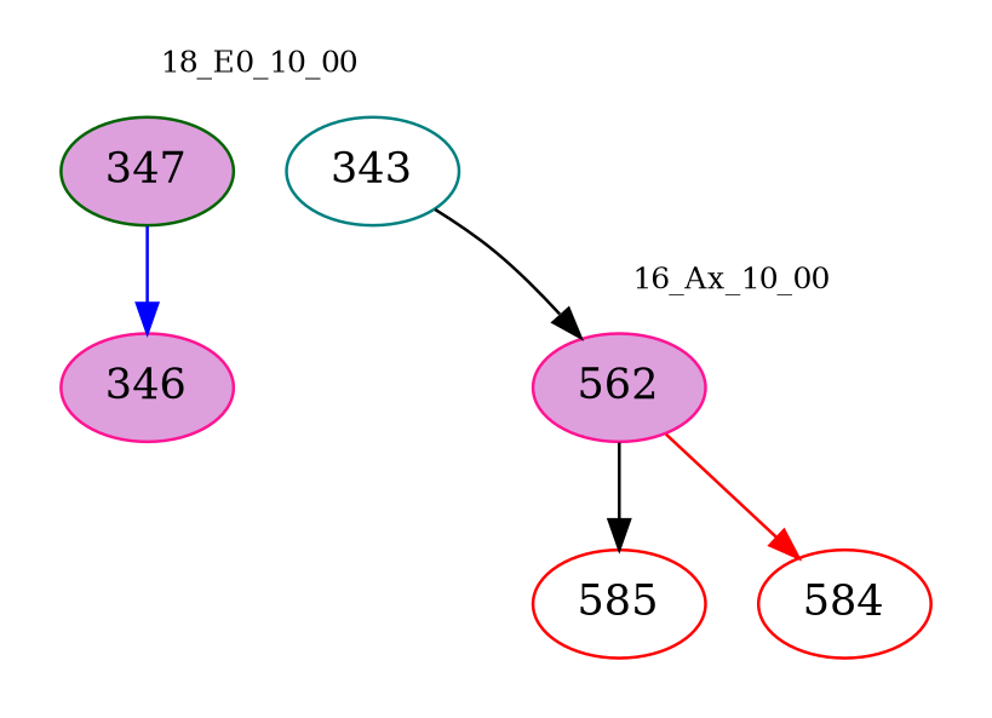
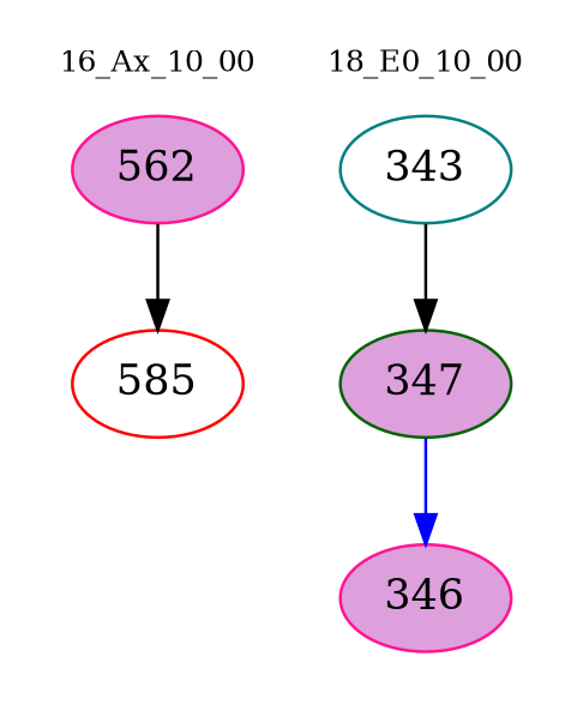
  digraph {
    node [color=deeppink fillcolor=plum style=filled]
    edge [color=black]
    n1 [label=562]
    n2 [color=red fillcolor=white label=585]
-   n3 [color=red fillcolor=white label=584]
    n4 [color=teal fillcolor=white label=343]
    n5 [label=346]
    n6 [color=darkgreen label=347]
    subgraph cluster_1 {
      color=white
      fontsize=10
      label="16_Ax_10_00"
      n1
      n2
-     n3
    }
    subgraph cluster_2 {
      color=white
      fontsize=10
      label="18_E0_10_00"
      n4
      n5
      n6
    }
    n1 -> n2
-   n1 -> n3 [color=red]
-   n4 -> n1
+   n4 -> n6
    n6 -> n5 [color=blue]
  }
